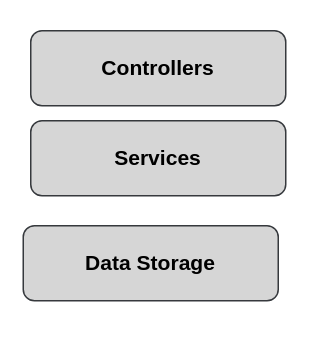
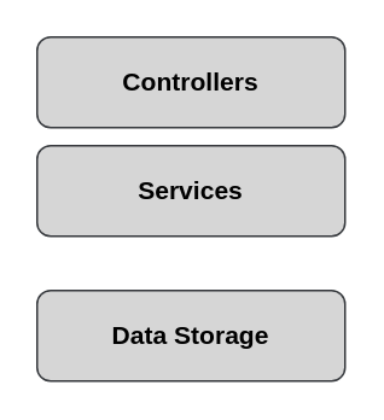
  <mxCell id="0" />
  <mxCell id="1" parent="0" />
  <mxCell id="2" value="&lt;h3&gt;Controllers&lt;/h3&gt;" style="rounded=1;whiteSpace=wrap;html=1;fillColor=#d6d6d6;strokeColor=#36393d;" vertex="1" parent="1"><mxGeometry x="20" y="20" width="170" height="50" as="geometry" /></mxCell>
  <mxCell id="3" value="&lt;h3&gt;Services&lt;/h3&gt;" style="rounded=1;whiteSpace=wrap;html=1;fillColor=#d6d6d6;strokeColor=#36393d;" vertex="1" parent="1"><mxGeometry x="20" y="80" width="170" height="50" as="geometry" /></mxCell>
- <mxCell id="4" value="&lt;h3&gt;Data Storage&lt;/h3&gt;" style="rounded=1;whiteSpace=wrap;html=1;fillColor=#d6d6d6;strokeColor=#36393d;" vertex="1" parent="1"><mxGeometry x="15" y="150" width="170" height="50" as="geometry" /></mxCell>
+ <mxCell id="4" value="&lt;h3&gt;Data Storage&lt;/h3&gt;" style="rounded=1;whiteSpace=wrap;html=1;fillColor=#d6d6d6;strokeColor=#36393d;" vertex="1" parent="1"><mxGeometry x="20" y="160" width="170" height="50" as="geometry" /></mxCell>
